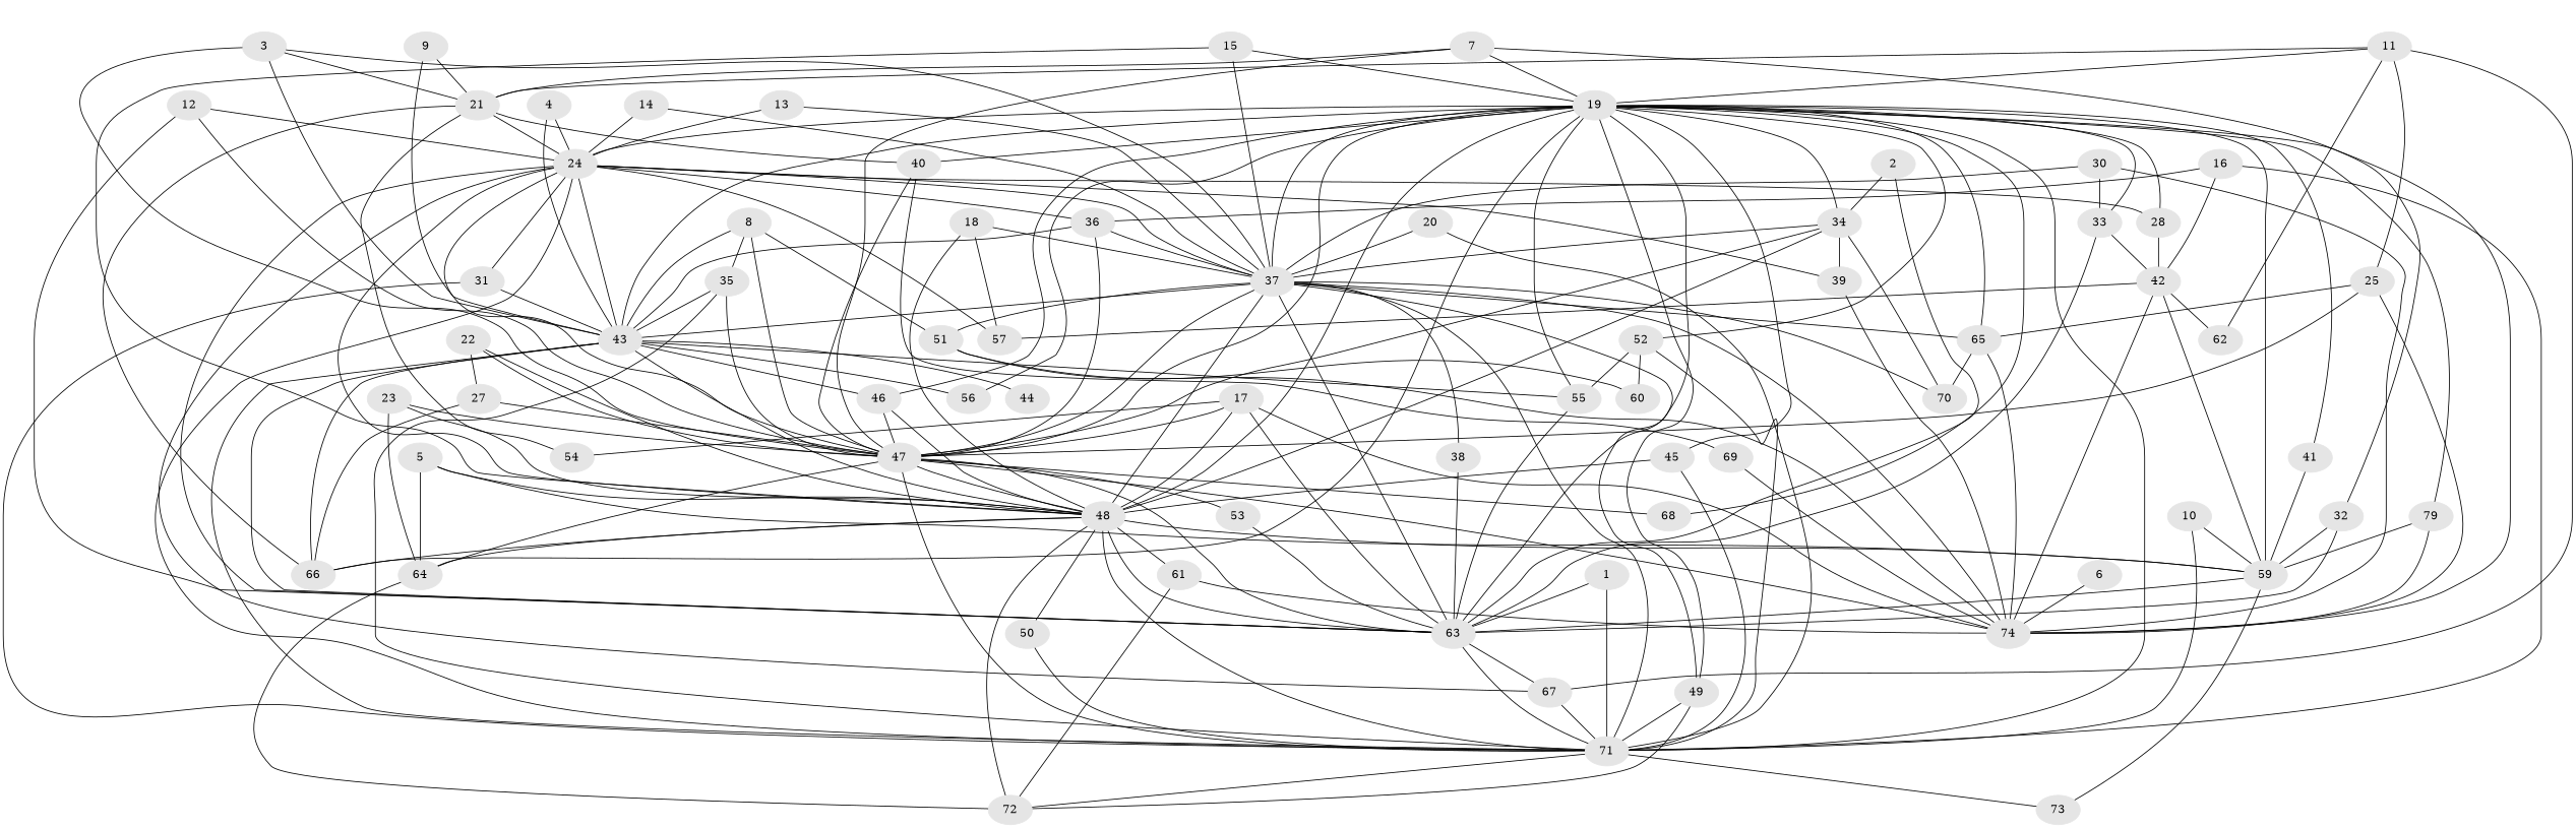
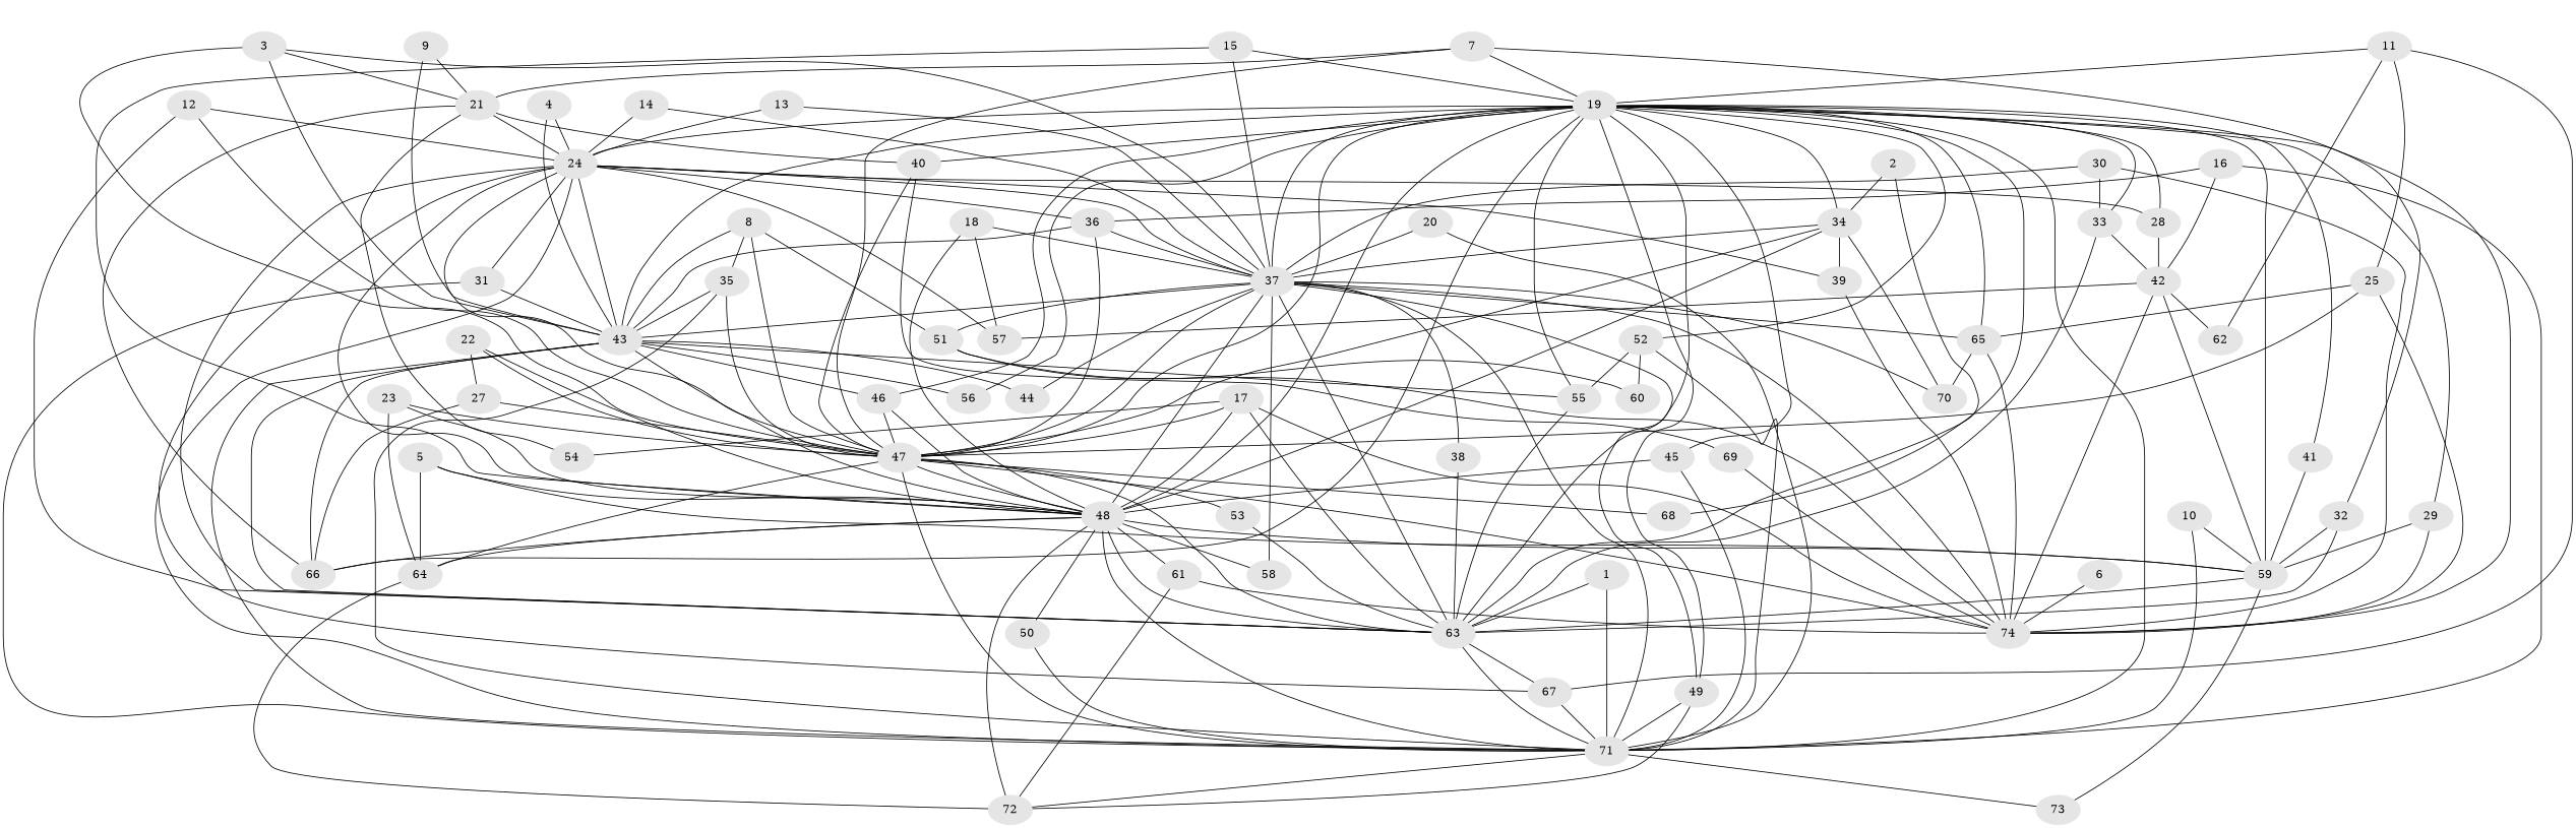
  graph {
    node [color=gray90 style=filled]
    edge [weight=1.0]
    1
    63
    71
    67
    72
    73
    2
    34
    37
    47
    48
    39
    70
    3
    21
    43
    24
    54
    40
    66
    74
    51
    49
    65
    38
    44
+   58
    46
    55
    56
    64
    68
    53
    4
    36
    57
    28
    31
    5
    59
    50
    61
    6
    7
    19
    32
-   29 [label=79]
+   29
    33
    41
    45
    52
    8
    35
    60
    9
    10
    11
    25
    62
    12
    13
    14
    15
    16
    42
    17
    18
    69
    20
    22
    27
    23
    30
    1 -- 63
    1 -- 71
    63 -- 71
    63 -- 67
    71 -- 72
    71 -- 73
    67 -- 71
    2 -- 63
    2 -- 34
    34 -- 37 [weight=2.0]
    34 -- 47
    34 -- 48
    34 -- 39
    34 -- 70
    37 -- 63
    37 -- 71
    37 -- 47 [weight=2.0]
    37 -- 48 [weight=2.0]
    37 -- 70 [weight=2.0]
    37 -- 43
    37 -- 74
    37 -- 51
    37 -- 49
    37 -- 65
    37 -- 38
+   37 -- 44
+   37 -- 58
    47 -- 63
    47 -- 71
    47 -- 48 [weight=2.0]
    47 -- 74
    47 -- 64
    47 -- 68
    47 -- 53
    48 -- 63
    48 -- 71 [weight=3.0]
    48 -- 72
    48 -- 66
+   48 -- 58
    48 -- 64
    48 -- 59
    48 -- 50
    48 -- 61
    39 -- 74
    3 -- 37
    3 -- 47
    3 -- 21
    3 -- 43
    21 -- 24
    21 -- 54
    21 -- 40
    21 -- 66
    43 -- 63 [weight=2.0]
    43 -- 71
    43 -- 48
    43 -- 66
    43 -- 44
    43 -- 46 [weight=2.0]
    43 -- 55
    43 -- 56
    24 -- 63 [weight=3.0]
    24 -- 71
    24 -- 67
    24 -- 37
    24 -- 47
    24 -- 48
    24 -- 39
    24 -- 43
    24 -- 36
    24 -- 57
    24 -- 28
    24 -- 31
    40 -- 47
    40 -- 69
    51 -- 74
    51 -- 60
    49 -- 71
    49 -- 72
    65 -- 70
    65 -- 74
    38 -- 63
    46 -- 47 [weight=2.0]
    46 -- 48
    55 -- 63
    64 -- 72
    53 -- 63
    4 -- 43
    4 -- 24
    36 -- 37
    36 -- 47
    36 -- 43
    28 -- 42
    31 -- 71
    31 -- 43
    5 -- 48
    5 -- 64
    5 -- 59
    59 -- 63
    59 -- 73
    50 -- 71
    61 -- 72
    61 -- 74
    6 -- 74
    7 -- 47
    7 -- 21
    7 -- 19
    7 -- 32
    19 -- 63 [weight=4.0]
    19 -- 71 [weight=4.0]
    19 -- 34
    19 -- 37 [weight=3.0]
    19 -- 47 [weight=3.0]
    19 -- 48 [weight=4.0]
    19 -- 43 [weight=3.0]
    19 -- 24 [weight=4.0]
    19 -- 40
    19 -- 66
    19 -- 74
    19 -- 49
    19 -- 65
    19 -- 46
    19 -- 55
    19 -- 56 [weight=2.0]
    19 -- 68 [weight=2.0]
    19 -- 28
    19 -- 59 [weight=3.0]
    19 -- 29
    19 -- 33 [weight=2.0]
    19 -- 41
    19 -- 45
    19 -- 52
    32 -- 63
    32 -- 59
    29 -- 74
    29 -- 59
    33 -- 63
    33 -- 42
    41 -- 59
    45 -- 71
    45 -- 48
    52 -- 71
    52 -- 55
    52 -- 60
    8 -- 47
    8 -- 43
    8 -- 51
    8 -- 35
    35 -- 71
    35 -- 47
    35 -- 43
    9 -- 21
    9 -- 43
    10 -- 71
    10 -- 59
    11 -- 67
-   11 -- 21
    11 -- 19
    11 -- 25
    11 -- 62
    25 -- 47
    25 -- 74
    25 -- 65
    12 -- 63
    12 -- 47
    12 -- 24
    13 -- 37
    13 -- 24
    14 -- 37
    14 -- 24
    15 -- 37
    15 -- 48
    15 -- 19
    16 -- 71
    16 -- 36
    16 -- 42
    42 -- 74
    42 -- 57
    42 -- 59
    42 -- 62
    17 -- 63
    17 -- 47
    17 -- 48
    17 -- 54 [weight=2.0]
    17 -- 74
    18 -- 37
    18 -- 48
    18 -- 57
    69 -- 74
    20 -- 71
    20 -- 37
    22 -- 47
    22 -- 48
    22 -- 27
    27 -- 47
    27 -- 66
    23 -- 47
    23 -- 48
    23 -- 64
    30 -- 37
    30 -- 74
    30 -- 33
  }
